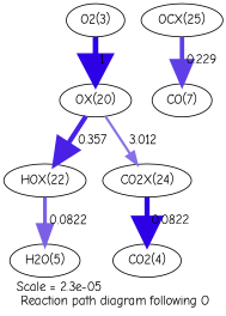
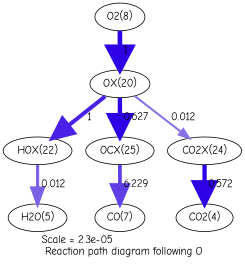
  digraph {
    fontname="Comic Neue"
    label="Scale = 2.3e-05\l Reaction path diagram following O"
    node [fontname="Comic Neue"]
    edge [fontname="Comic Neue"]
-   n1 [label="O2(3)"]
+   n1 [label="O2(8)"]
    n2 [label="OX(20)"]
    n3 [label="HOX(22)"]
    n4 [label="OCX(25)"]
    n5 [label="CO2X(24)"]
    n6 [label="H2O(5)"]
    n7 [label="CO(7)"]
    n8 [label="CO2(4)"]
    n1 -> n2 [arrowsize=3 color="0.7, 1.5, 0.9" label=" 1" penwidth=6]
-   n2 -> n3 [arrowsize=2.61 color="0.7, 0.857, 0.9" label=" 0.357" penwidth=5.22]
-   n2 -> n5 [arrowsize=1.33 color="0.7, 0.512, 0.9" label=" 3.012" penwidth=2.66]
-   n3 -> n6 [arrowsize=2.06 color="0.7, 0.582, 0.9" label=" 0.0822" penwidth=4.11]
-   n4 -> n7 [arrowsize=2.44 color="0.7, 0.729, 0.9" label=" 0.229" penwidth=4.89]
-   n5 -> n8 [arrowsize=2.79 color="0.7, 1.07, 0.9" label=" 0.0822" penwidth=5.58]
+   n2 -> n3 [arrowsize=2.61 color="0.7, 0.857, 0.9" label=" 1" penwidth=5.22]
+   n2 -> n4 [arrowsize=2.82 color="0.7, 1.13, 0.9" label=" 0.627" penwidth=5.65]
+   n2 -> n5 [arrowsize=1.33 color="0.7, 0.512, 0.9" label=" 0.012" penwidth=2.66]
+   n3 -> n6 [arrowsize=2.06 color="0.7, 0.582, 0.9" label=" 0.012" penwidth=4.11]
+   n4 -> n7 [arrowsize=2.44 color="0.7, 0.729, 0.9" label=" 6.229" penwidth=4.89]
+   n5 -> n8 [arrowsize=2.79 color="0.7, 1.07, 0.9" label=" 0.572" penwidth=5.58]
  }
